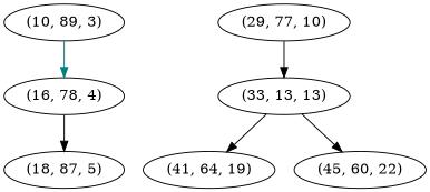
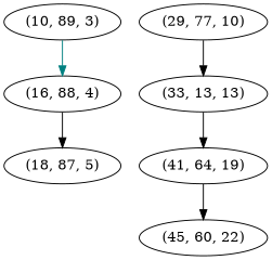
  digraph {
    edge [color=black]
    n1 [label="(10, 89, 3)"]
-   "(16, 88, 4)" [label="(16, 78, 4)"]
+   "(16, 88, 4)"
    "(18, 87, 5)"
    n4 [label="(33, 13, 13)"]
    "(29, 77, 10)"
    "(41, 64, 19)"
    "(45, 60, 22)"
    n1 -> "(16, 88, 4)" [color=teal]
    "(16, 88, 4)" -> "(18, 87, 5)"
    n4 -> "(41, 64, 19)"
    "(29, 77, 10)" -> n4
-   n4 -> "(45, 60, 22)"
+   "(41, 64, 19)" -> "(45, 60, 22)"
  }
